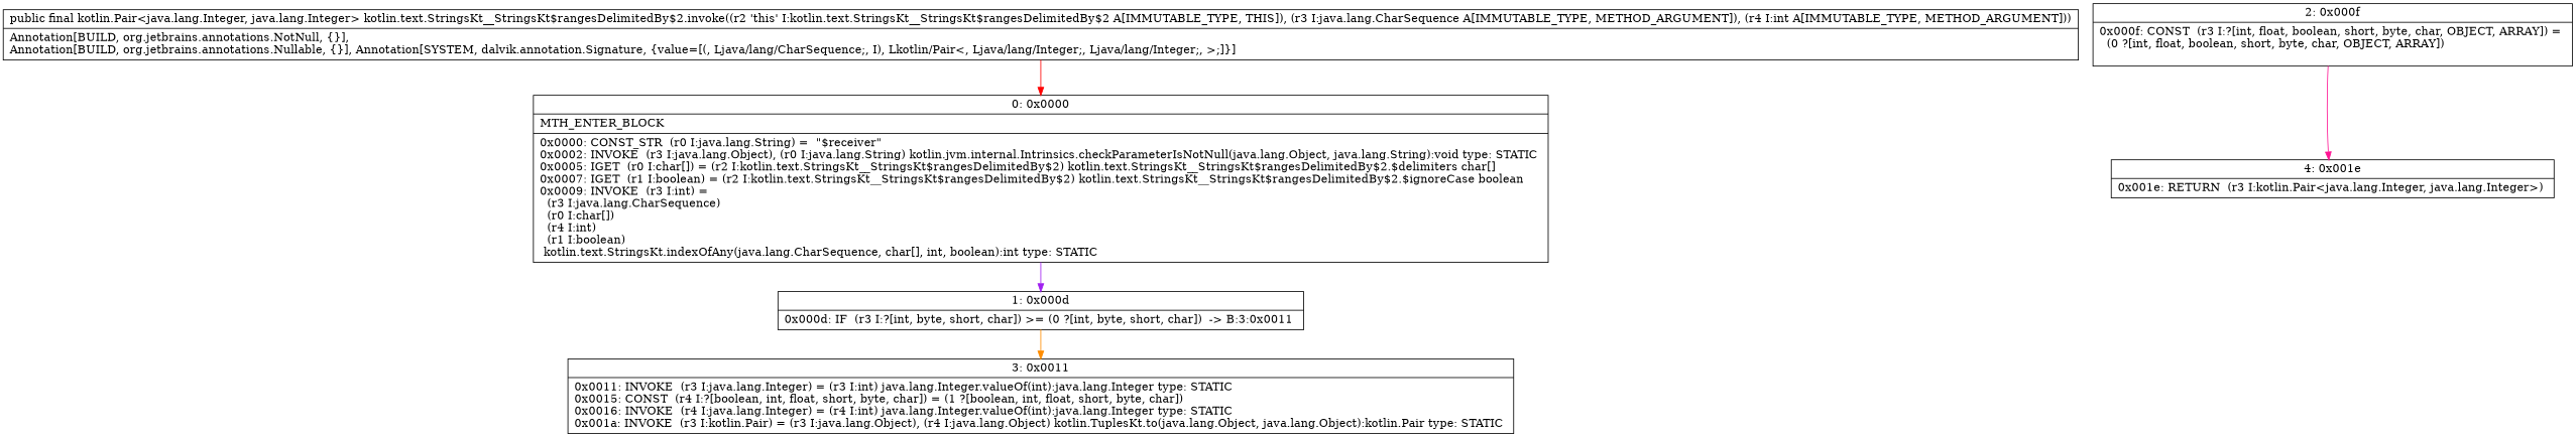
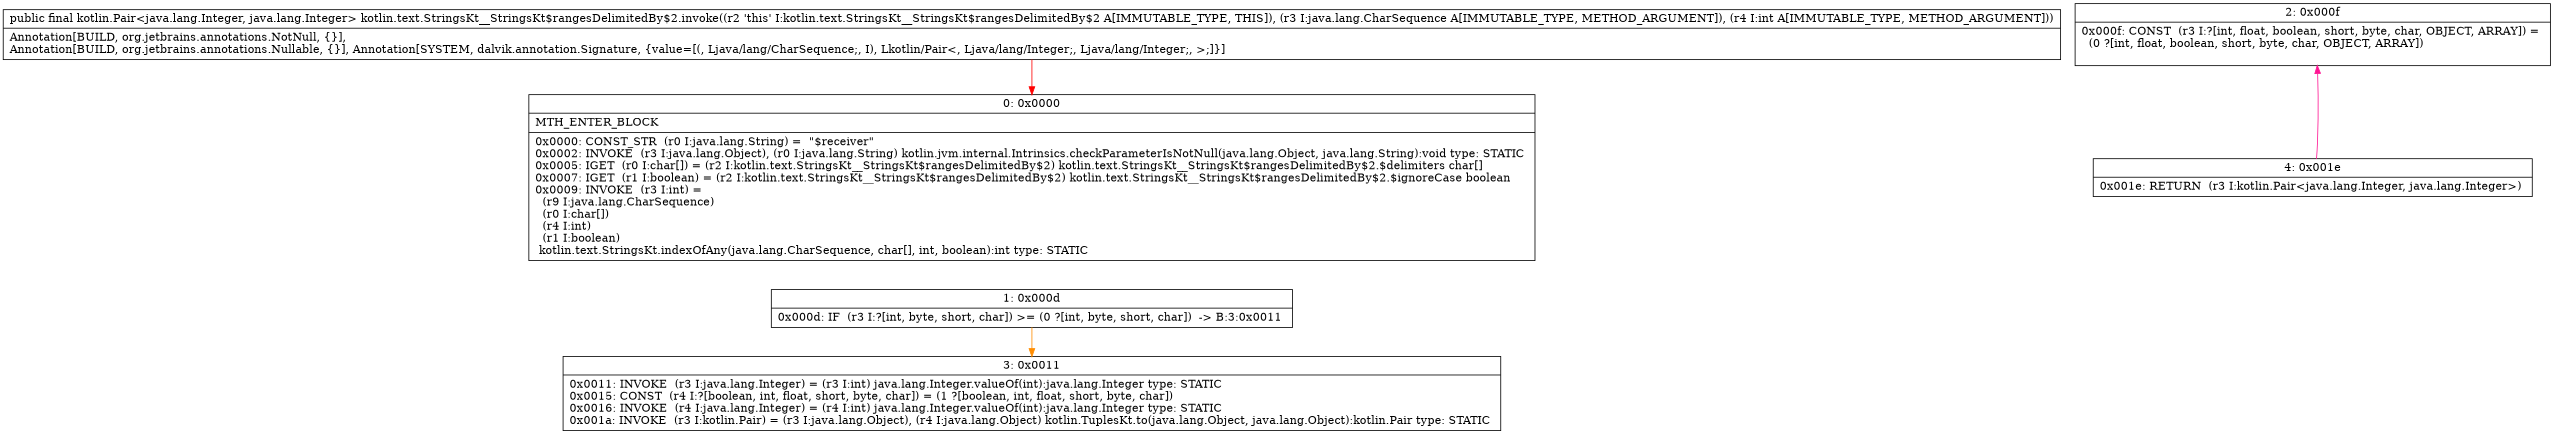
  digraph {
    node [shape=record]
-   n1 [label="{0\:\ 0x0000|MTH_ENTER_BLOCK\l|0x0000: CONST_STR  (r0 I:java.lang.String) =  \"$receiver\" \l0x0002: INVOKE  (r3 I:java.lang.Object), (r0 I:java.lang.String) kotlin.jvm.internal.Intrinsics.checkParameterIsNotNull(java.lang.Object, java.lang.String):void type: STATIC \l0x0005: IGET  (r0 I:char[]) = (r2 I:kotlin.text.StringsKt__StringsKt$rangesDelimitedBy$2) kotlin.text.StringsKt__StringsKt$rangesDelimitedBy$2.$delimiters char[] \l0x0007: IGET  (r1 I:boolean) = (r2 I:kotlin.text.StringsKt__StringsKt$rangesDelimitedBy$2) kotlin.text.StringsKt__StringsKt$rangesDelimitedBy$2.$ignoreCase boolean \l0x0009: INVOKE  (r3 I:int) = \l  (r3 I:java.lang.CharSequence)\l  (r0 I:char[])\l  (r4 I:int)\l  (r1 I:boolean)\l kotlin.text.StringsKt.indexOfAny(java.lang.CharSequence, char[], int, boolean):int type: STATIC \l}"]
+   n1 [label="{0\:\ 0x0000|MTH_ENTER_BLOCK\l|0x0000: CONST_STR  (r0 I:java.lang.String) =  \"$receiver\" \l0x0002: INVOKE  (r3 I:java.lang.Object), (r0 I:java.lang.String) kotlin.jvm.internal.Intrinsics.checkParameterIsNotNull(java.lang.Object, java.lang.String):void type: STATIC \l0x0005: IGET  (r0 I:char[]) = (r2 I:kotlin.text.StringsKt__StringsKt$rangesDelimitedBy$2) kotlin.text.StringsKt__StringsKt$rangesDelimitedBy$2.$delimiters char[] \l0x0007: IGET  (r1 I:boolean) = (r2 I:kotlin.text.StringsKt__StringsKt$rangesDelimitedBy$2) kotlin.text.StringsKt__StringsKt$rangesDelimitedBy$2.$ignoreCase boolean \l0x0009: INVOKE  (r3 I:int) = \l  (r9 I:java.lang.CharSequence)\l  (r0 I:char[])\l  (r4 I:int)\l  (r1 I:boolean)\l kotlin.text.StringsKt.indexOfAny(java.lang.CharSequence, char[], int, boolean):int type: STATIC \l}"]
    n2 [label="{1\:\ 0x000d|0x000d: IF  (r3 I:?[int, byte, short, char]) \>= (0 ?[int, byte, short, char])  \-\> B:3:0x0011 \l}"]
    n3 [label="{3\:\ 0x0011|0x0011: INVOKE  (r3 I:java.lang.Integer) = (r3 I:int) java.lang.Integer.valueOf(int):java.lang.Integer type: STATIC \l0x0015: CONST  (r4 I:?[boolean, int, float, short, byte, char]) = (1 ?[boolean, int, float, short, byte, char]) \l0x0016: INVOKE  (r4 I:java.lang.Integer) = (r4 I:int) java.lang.Integer.valueOf(int):java.lang.Integer type: STATIC \l0x001a: INVOKE  (r3 I:kotlin.Pair) = (r3 I:java.lang.Object), (r4 I:java.lang.Object) kotlin.TuplesKt.to(java.lang.Object, java.lang.Object):kotlin.Pair type: STATIC \l}"]
    n4 [label="{2\:\ 0x000f|0x000f: CONST  (r3 I:?[int, float, boolean, short, byte, char, OBJECT, ARRAY]) = \l  (0 ?[int, float, boolean, short, byte, char, OBJECT, ARRAY])\l \l}"]
    n5 [label="{4\:\ 0x001e|0x001e: RETURN  (r3 I:kotlin.Pair\<java.lang.Integer, java.lang.Integer\>) \l}"]
    n6 [label="{public final kotlin.Pair\<java.lang.Integer, java.lang.Integer\> kotlin.text.StringsKt__StringsKt$rangesDelimitedBy$2.invoke((r2 'this' I:kotlin.text.StringsKt__StringsKt$rangesDelimitedBy$2 A[IMMUTABLE_TYPE, THIS]), (r3 I:java.lang.CharSequence A[IMMUTABLE_TYPE, METHOD_ARGUMENT]), (r4 I:int A[IMMUTABLE_TYPE, METHOD_ARGUMENT]))  | Annotation[BUILD, org.jetbrains.annotations.NotNull, \{\}], \lAnnotation[BUILD, org.jetbrains.annotations.Nullable, \{\}], Annotation[SYSTEM, dalvik.annotation.Signature, \{value=[(, Ljava\/lang\/CharSequence;, I), Lkotlin\/Pair\<, Ljava\/lang\/Integer;, Ljava\/lang\/Integer;, \>;]\}]\l}"]
-   n1 -> n2 [color=purple]
    n2 -> n3 [color=darkorange]
-   n4 -> n5 [color=deeppink]
+   n5 -> n4 [color=deeppink]
    n6 -> n1 [color=red]
  }
